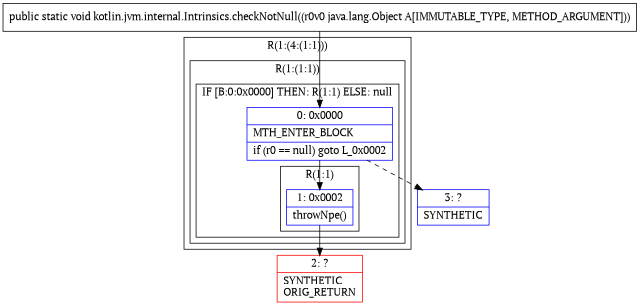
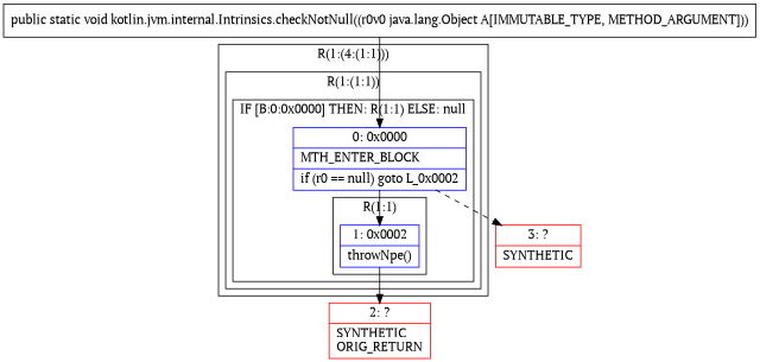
  digraph {
    fontname="PT Serif"
    node [color=blue fontname="PT Serif" shape=record]
    edge [fontname="PT Serif"]
    n1 [label="{1\:\ 0x0002|throwNpe()\l}"]
    n2 [label="{0\:\ 0x0000|MTH_ENTER_BLOCK\l|if (r0 == null) goto L_0x0002\l}"]
    n3 [color=red label="{2\:\ ?|SYNTHETIC\lORIG_RETURN\l}"]
-   n4 [label="{3\:\ ?|SYNTHETIC\l}"]
+   n4 [color=red label="{3\:\ ?|SYNTHETIC\l}"]
    n5 [label="{public static void kotlin.jvm.internal.Intrinsics.checkNotNull((r0v0 java.lang.Object A[IMMUTABLE_TYPE, METHOD_ARGUMENT])) }" color=""]
    subgraph cluster_1 {
      label="R(1:(4:(1:1)))"
      subgraph cluster_2 {
        label="R(1:(1:1))"
        subgraph cluster_3 {
          label="IF [B:0:0x0000] THEN: R(1:1) ELSE: null"
          n2
          subgraph cluster_4 {
            label="R(1:1)"
            n1
          }
        }
      }
    }
    n1 -> n3
    n2 -> n1
    n2 -> n4 [style=dashed]
    n5 -> n2
  }
